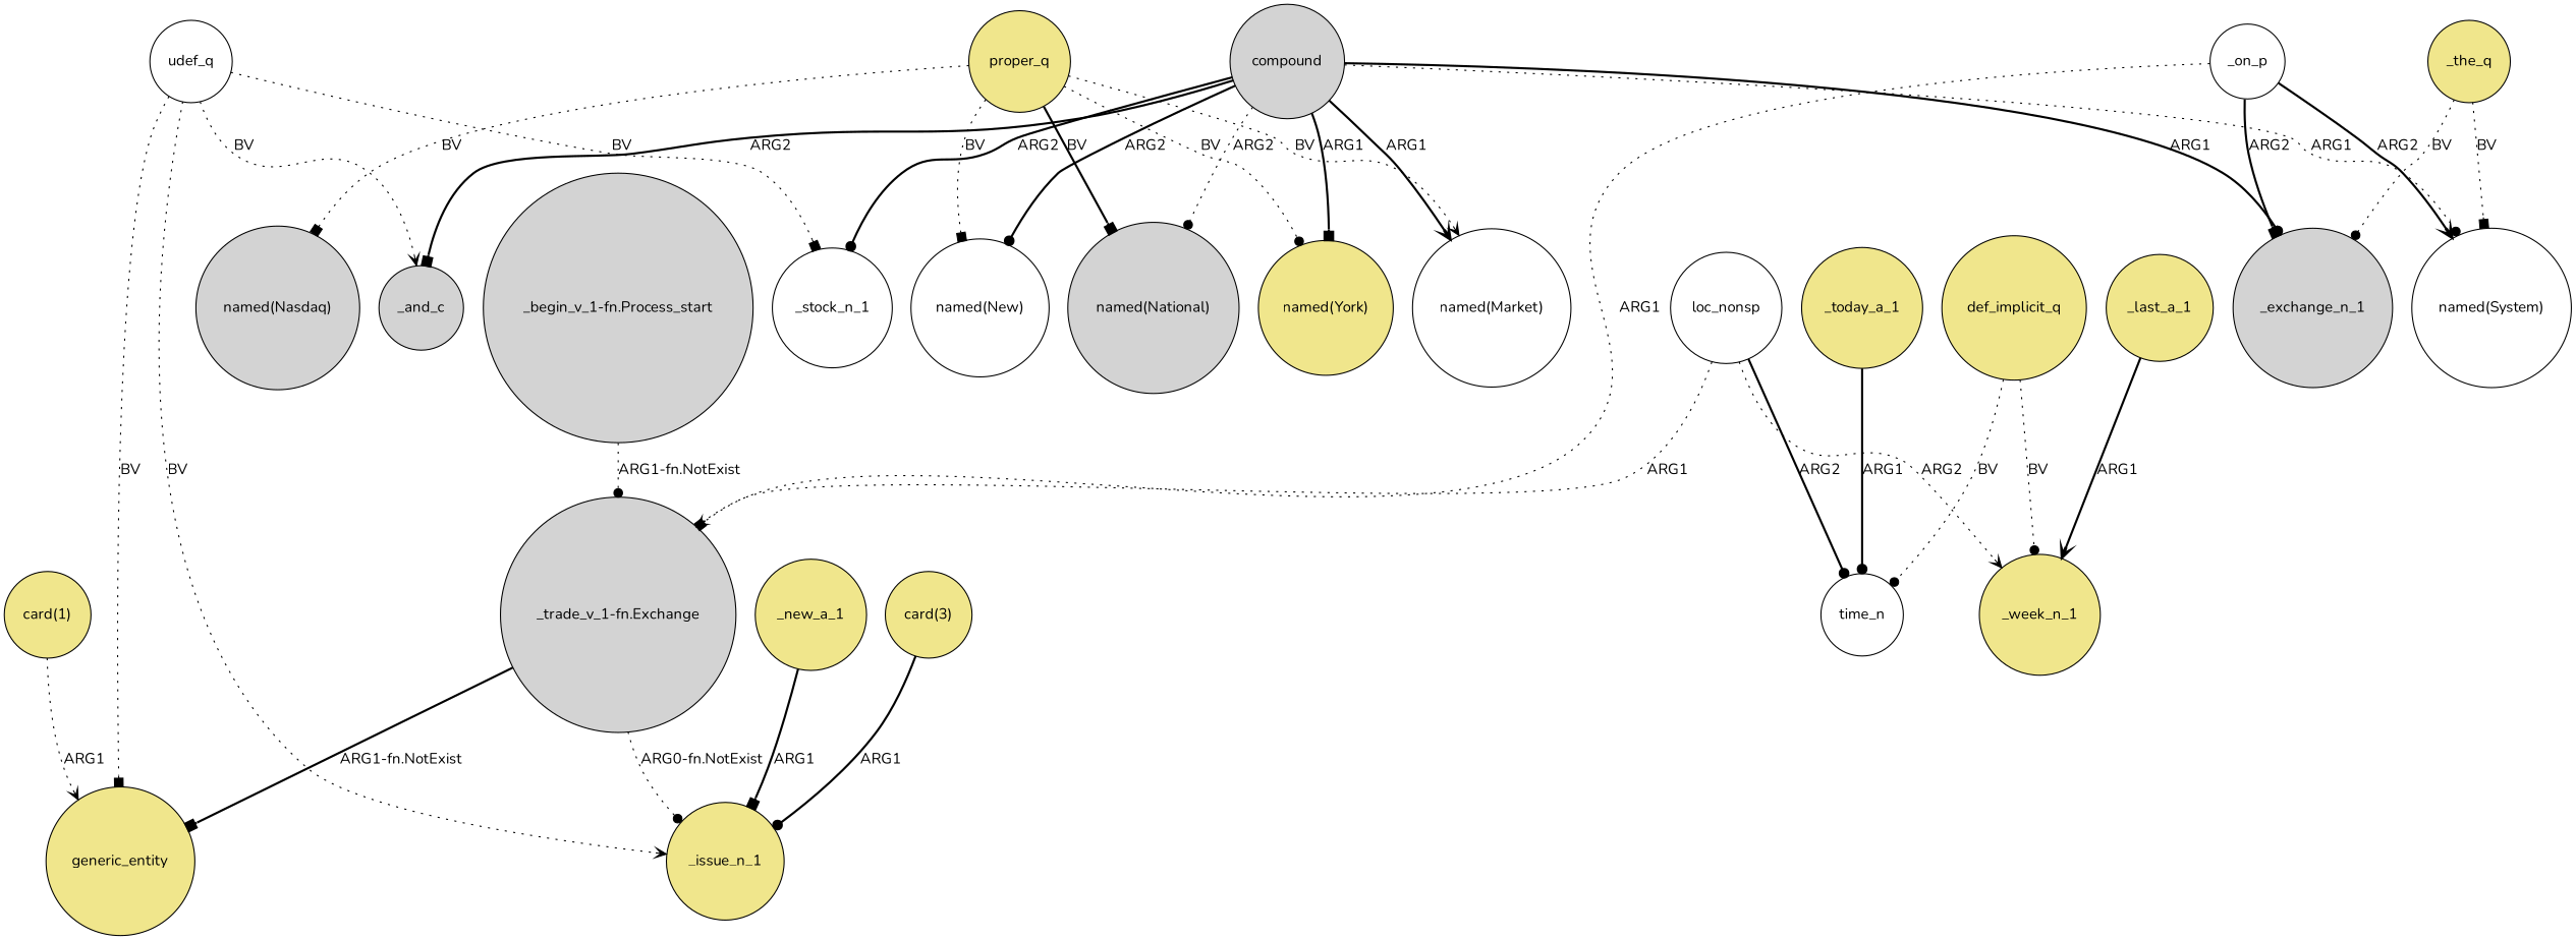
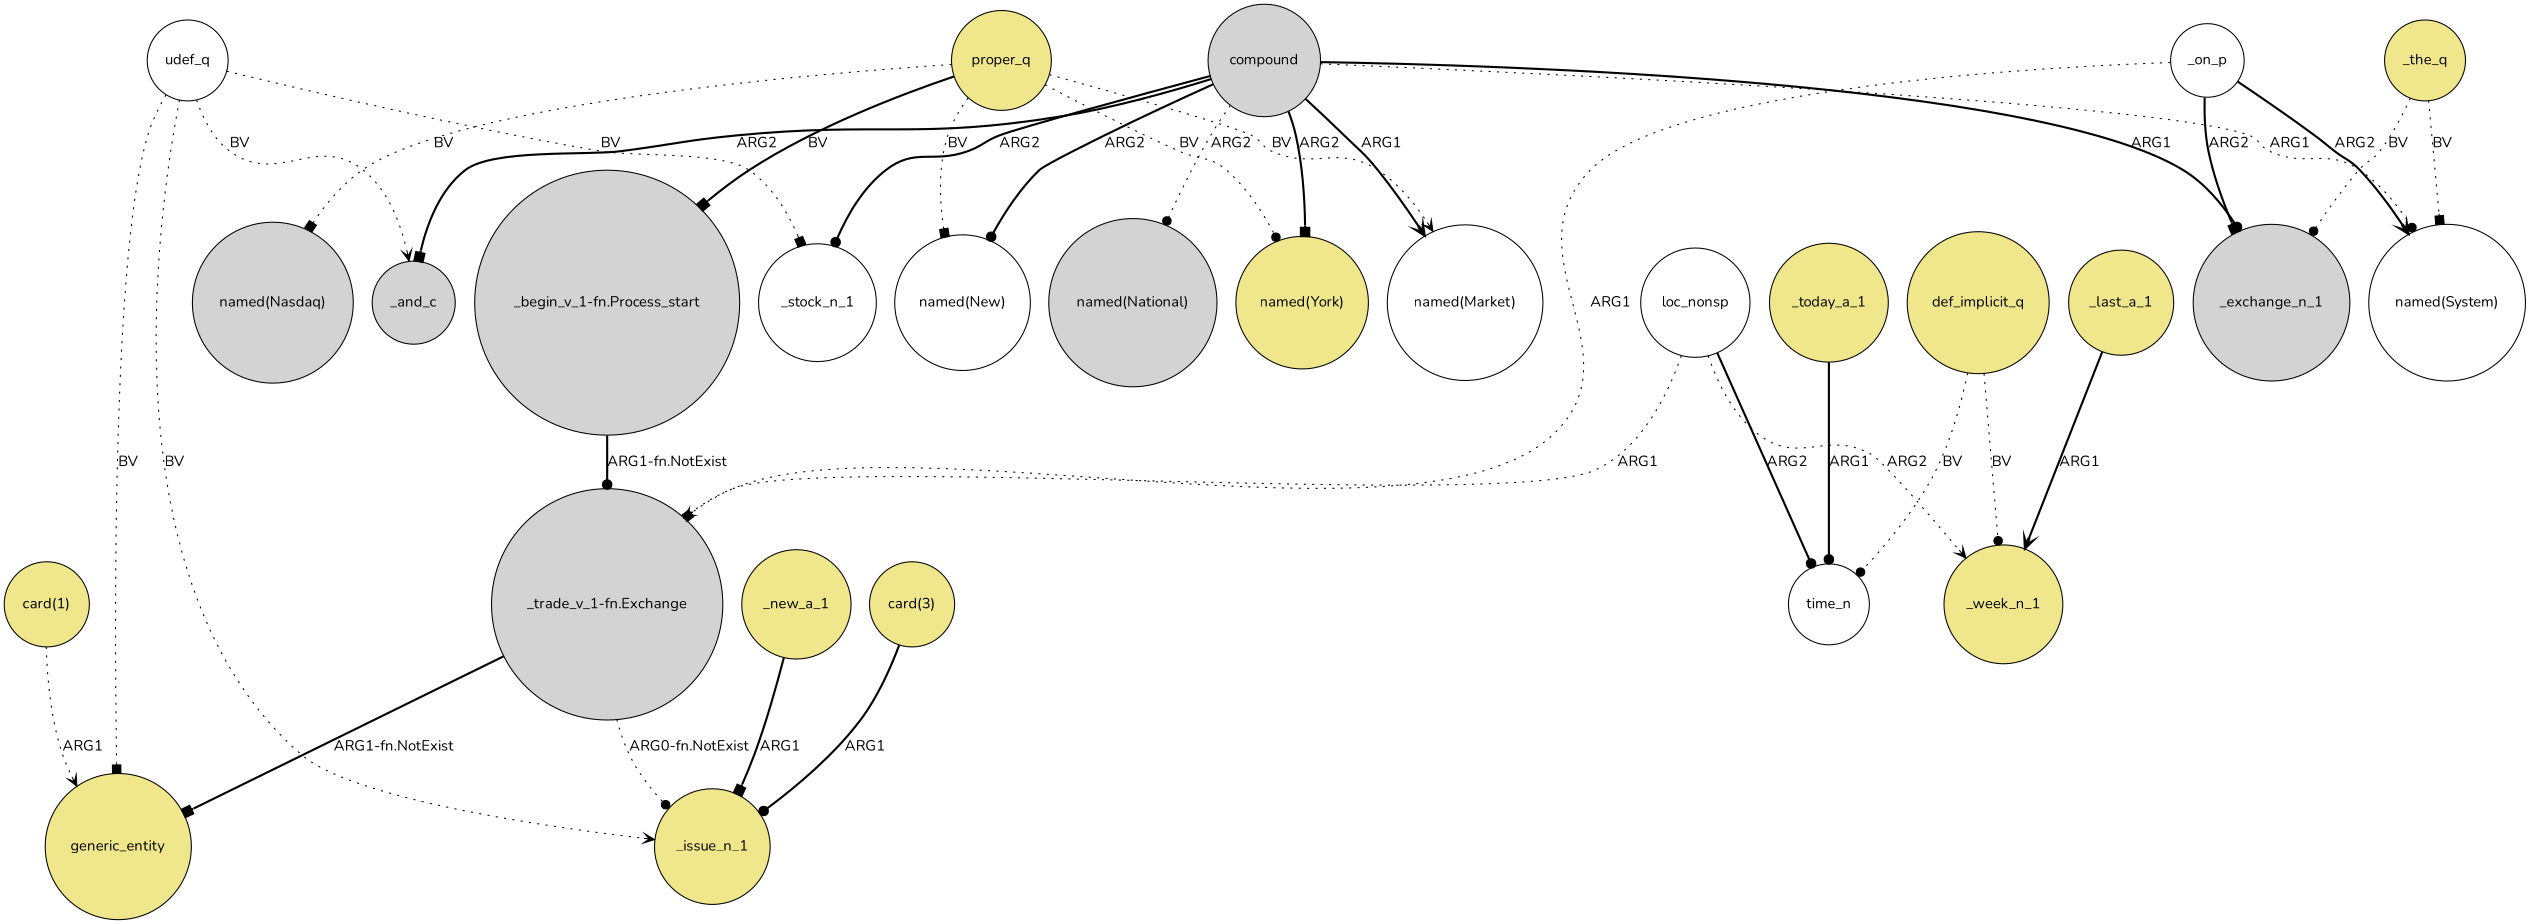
  digraph {
    fontname=Nunito
    node [fillcolor=khaki fontname=Nunito shape=circle style=filled]
    edge [arrowhead=dot fontname=Nunito style=dotted]
    loc_nonsp [fillcolor=white]
    "_trade_v_1-fn.Exchange" [fillcolor=lightgrey]
    time_n [fillcolor=white]
    _week_n_1
    generic_entity
    _issue_n_1
    compound [fillcolor=lightgrey]
    "named(New)" [fillcolor=white]
    "named(System)" [fillcolor=white]
    _stock_n_1 [fillcolor=white]
    "named(National)" [fillcolor=lightgrey]
    _and_c [fillcolor=lightgrey]
    "named(York)"
    _exchange_n_1 [fillcolor=lightgrey]
    "named(Market)" [fillcolor=white]
    _today_a_1
    udef_q [fillcolor=white]
    def_implicit_q
    proper_q
    "named(Nasdaq)" [fillcolor=lightgrey]
    "_begin_v_1-fn.Process_start" [fillcolor=lightgrey]
    "card(3)"
    _the_q
    _on_p [fillcolor=white]
    _last_a_1
    "card(1)"
    _new_a_1
    loc_nonsp -> "_trade_v_1-fn.Exchange" [arrowhead=vee label=ARG1]
    loc_nonsp -> time_n [label=ARG2 style=bold]
    loc_nonsp -> _week_n_1 [arrowhead=vee label=ARG2]
    "_trade_v_1-fn.Exchange" -> generic_entity [arrowhead=box label="ARG1-fn.NotExist" style=bold]
    "_trade_v_1-fn.Exchange" -> _issue_n_1 [label="ARG0-fn.NotExist"]
    compound -> "named(New)" [label=ARG2 style=bold]
    compound -> "named(System)" [label=ARG1]
    compound -> _stock_n_1 [label=ARG2 style=bold]
    compound -> "named(National)" [label=ARG2]
    compound -> _and_c [arrowhead=box label=ARG2 style=bold]
-   compound -> "named(York)" [arrowhead=box label=ARG1 style=bold]
+   compound -> "named(York)" [arrowhead=box label=ARG2 style=bold]
    compound -> _exchange_n_1 [label=ARG1 style=bold]
    compound -> "named(Market)" [arrowhead=vee label=ARG1 style=bold]
    _today_a_1 -> time_n [label=ARG1 style=bold]
    udef_q -> generic_entity [arrowhead=box label=BV]
    udef_q -> _issue_n_1 [arrowhead=vee label=BV]
    udef_q -> _stock_n_1 [arrowhead=box label=BV]
    udef_q -> _and_c [arrowhead=vee label=BV]
    def_implicit_q -> time_n [label=BV]
    def_implicit_q -> _week_n_1 [label=BV]
    proper_q -> "named(New)" [arrowhead=box label=BV]
-   proper_q -> "named(National)" [arrowhead=box label=BV style=bold]
+   proper_q -> "_begin_v_1-fn.Process_start" [arrowhead=box label=BV style=bold]
    proper_q -> "named(York)" [label=BV]
    proper_q -> "named(Market)" [arrowhead=vee label=BV]
    proper_q -> "named(Nasdaq)" [arrowhead=box label=BV]
-   "_begin_v_1-fn.Process_start" -> "_trade_v_1-fn.Exchange" [label="ARG1-fn.NotExist"]
+   "_begin_v_1-fn.Process_start" -> "_trade_v_1-fn.Exchange" [label="ARG1-fn.NotExist" style=bold]
    "card(3)" -> _issue_n_1 [label=ARG1 style=bold]
    _the_q -> "named(System)" [arrowhead=box label=BV]
    _the_q -> _exchange_n_1 [label=BV]
    _on_p -> "_trade_v_1-fn.Exchange" [arrowhead=box label=ARG1]
    _on_p -> "named(System)" [arrowhead=vee label=ARG2 style=bold]
    _on_p -> _exchange_n_1 [arrowhead=box label=ARG2 style=bold]
    _last_a_1 -> _week_n_1 [arrowhead=vee label=ARG1 style=bold]
    "card(1)" -> generic_entity [arrowhead=vee label=ARG1]
    _new_a_1 -> _issue_n_1 [arrowhead=box label=ARG1 style=bold]
  }
